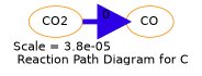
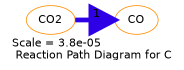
  digraph {
    fontname=Helvetica
    label="Scale = 3.8e-05\l Reaction Path Diagram for C"
    rankdir=LR
    node [fontname=Helvetica color=darkorange]
    n1 [label=CO2]
    n2 [label=CO]
-   n1 -> n2 [arrowsize=3 color="0.7, 1.5, 0.9" fontname=Helvetica label=" 0" penwidth=6]
+   n1 -> n2 [arrowsize=3 color="0.7, 1.5, 0.9" fontname=Helvetica label=" 1" penwidth=6]
  }
